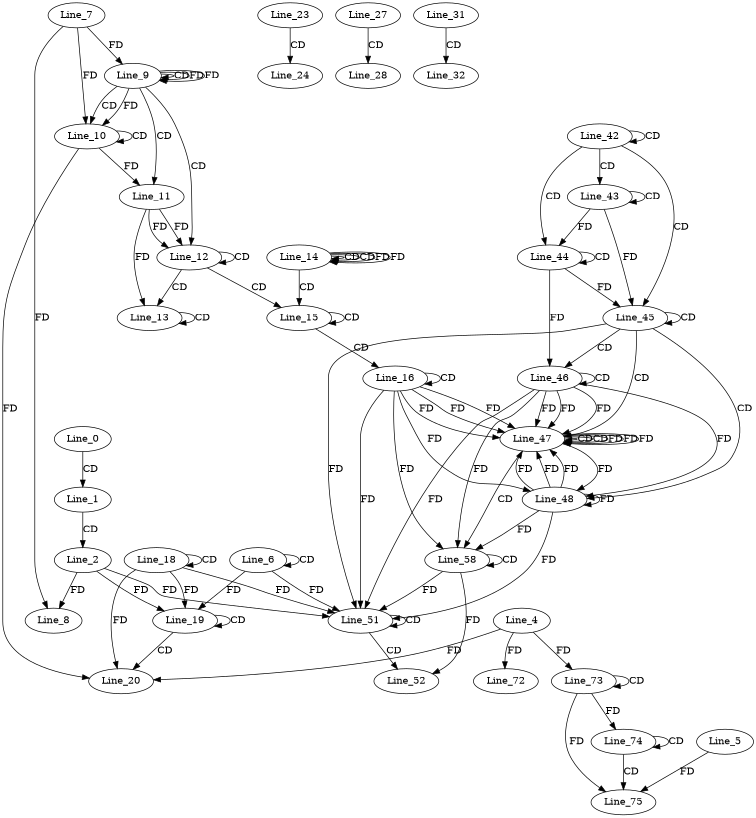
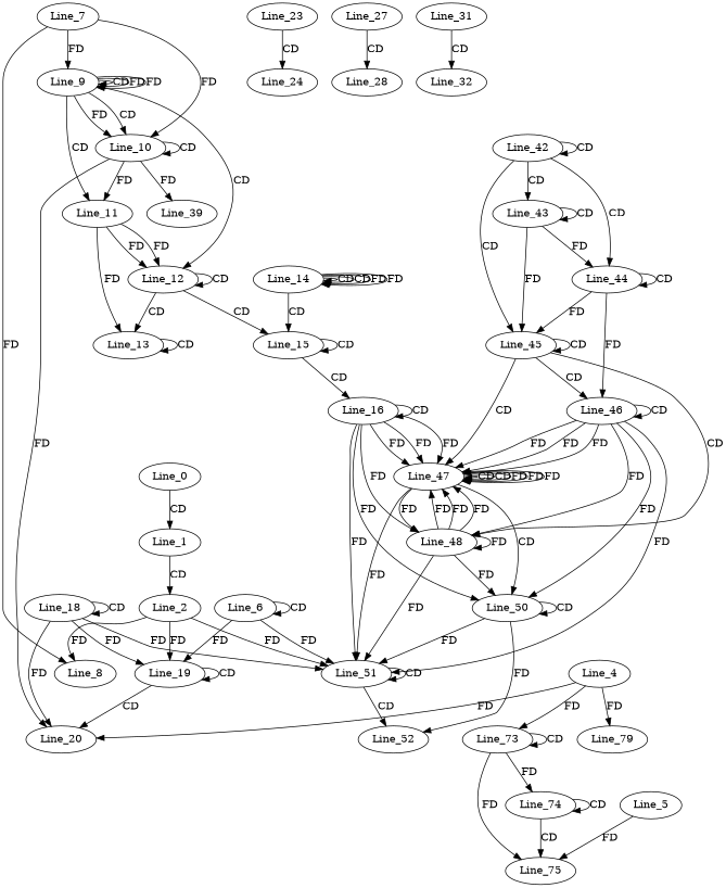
  digraph {
    Line_0
    Line_1
    Line_2
    Line_8
    Line_19
    Line_51
    Line_20
    Line_52
    Line_6
    Line_7
    Line_9
    Line_10
    Line_11
    Line_12
+   Line_39
    Line_13
    Line_15
    Line_14
    Line_16
    Line_47
    Line_48
-   Line_50 [label=Line_58]
+   Line_50
    Line_18
    Line_4
-   Line_72
+   Line_72 [label=Line_79]
    Line_73
    Line_74
    Line_75
    Line_23
    Line_24
    Line_27
    Line_28
    Line_31
    Line_32
    Line_42
    Line_43
    Line_44
    Line_45
    Line_46
    Line_5
    Line_0 -> Line_1 [label=CD]
    Line_1 -> Line_2 [label=CD]
    Line_2 -> Line_8 [label=FD]
    Line_2 -> Line_19 [label=FD]
    Line_2 -> Line_51 [label=FD]
    Line_19 -> Line_19 [label=CD]
    Line_19 -> Line_20 [label=CD]
    Line_51 -> Line_51 [label=CD]
    Line_51 -> Line_52 [label=CD]
    Line_6 -> Line_19 [label=FD]
    Line_6 -> Line_51 [label=FD]
    Line_6 -> Line_6 [label=CD]
    Line_7 -> Line_8 [label=FD]
    Line_7 -> Line_9 [label=FD]
    Line_7 -> Line_10 [label=FD]
    Line_9 -> Line_9 [label=CD]
    Line_9 -> Line_9 [label=FD]
    Line_9 -> Line_9 [label=FD]
    Line_9 -> Line_10 [label=CD]
    Line_9 -> Line_10 [label=FD]
    Line_9 -> Line_11 [label=CD]
    Line_9 -> Line_12 [label=CD]
    Line_10 -> Line_20 [label=FD]
    Line_10 -> Line_10 [label=CD]
    Line_10 -> Line_11 [label=FD]
+   Line_10 -> Line_39 [label=FD]
    Line_11 -> Line_12 [label=FD]
    Line_11 -> Line_12 [label=FD]
    Line_11 -> Line_13 [label=FD]
    Line_12 -> Line_12 [label=CD]
    Line_12 -> Line_13 [label=CD]
    Line_12 -> Line_15 [label=CD]
    Line_13 -> Line_13 [label=CD]
    Line_15 -> Line_15 [label=CD]
    Line_15 -> Line_16 [label=CD]
    Line_14 -> Line_15 [label=CD]
    Line_14 -> Line_14 [label=CD]
    Line_14 -> Line_14 [label=CD]
    Line_14 -> Line_14 [label=FD]
    Line_14 -> Line_14 [label=FD]
    Line_16 -> Line_51 [label=FD]
    Line_16 -> Line_16 [label=CD]
    Line_16 -> Line_47 [label=FD]
    Line_16 -> Line_47 [label=FD]
    Line_16 -> Line_47 [label=FD]
    Line_16 -> Line_48 [label=FD]
    Line_16 -> Line_50 [label=FD]
-   Line_45 -> Line_51 [label=FD]
+   Line_47 -> Line_51 [label=FD]
    Line_47 -> Line_47 [label=CD]
    Line_47 -> Line_47 [label=CD]
    Line_47 -> Line_47 [label=FD]
    Line_47 -> Line_47 [label=FD]
    Line_47 -> Line_47 [label=FD]
    Line_47 -> Line_48 [label=FD]
    Line_47 -> Line_50 [label=CD]
    Line_48 -> Line_51 [label=FD]
    Line_48 -> Line_47 [label=FD]
    Line_48 -> Line_47 [label=FD]
    Line_48 -> Line_47 [label=FD]
    Line_48 -> Line_48 [label=FD]
    Line_48 -> Line_50 [label=FD]
    Line_50 -> Line_51 [label=FD]
    Line_50 -> Line_52 [label=FD]
    Line_50 -> Line_50 [label=CD]
    Line_18 -> Line_19 [label=FD]
    Line_18 -> Line_51 [label=FD]
    Line_18 -> Line_20 [label=FD]
    Line_18 -> Line_18 [label=CD]
    Line_4 -> Line_20 [label=FD]
    Line_4 -> Line_72 [label=FD]
    Line_4 -> Line_73 [label=FD]
    Line_73 -> Line_73 [label=CD]
    Line_73 -> Line_74 [label=FD]
    Line_73 -> Line_75 [label=FD]
    Line_74 -> Line_74 [label=CD]
    Line_74 -> Line_75 [label=CD]
    Line_23 -> Line_24 [label=CD]
    Line_27 -> Line_28 [label=CD]
    Line_31 -> Line_32 [label=CD]
    Line_42 -> Line_42 [label=CD]
    Line_42 -> Line_43 [label=CD]
    Line_42 -> Line_44 [label=CD]
    Line_42 -> Line_45 [label=CD]
    Line_43 -> Line_43 [label=CD]
    Line_43 -> Line_44 [label=FD]
    Line_43 -> Line_45 [label=FD]
    Line_44 -> Line_44 [label=CD]
    Line_44 -> Line_45 [label=FD]
    Line_44 -> Line_46 [label=FD]
    Line_45 -> Line_47 [label=CD]
    Line_45 -> Line_48 [label=CD]
    Line_45 -> Line_45 [label=CD]
    Line_45 -> Line_46 [label=CD]
    Line_46 -> Line_51 [label=FD]
    Line_46 -> Line_47 [label=FD]
    Line_46 -> Line_47 [label=FD]
    Line_46 -> Line_47 [label=FD]
    Line_46 -> Line_48 [label=FD]
    Line_46 -> Line_50 [label=FD]
    Line_46 -> Line_46 [label=CD]
    Line_5 -> Line_75 [label=FD]
  }
